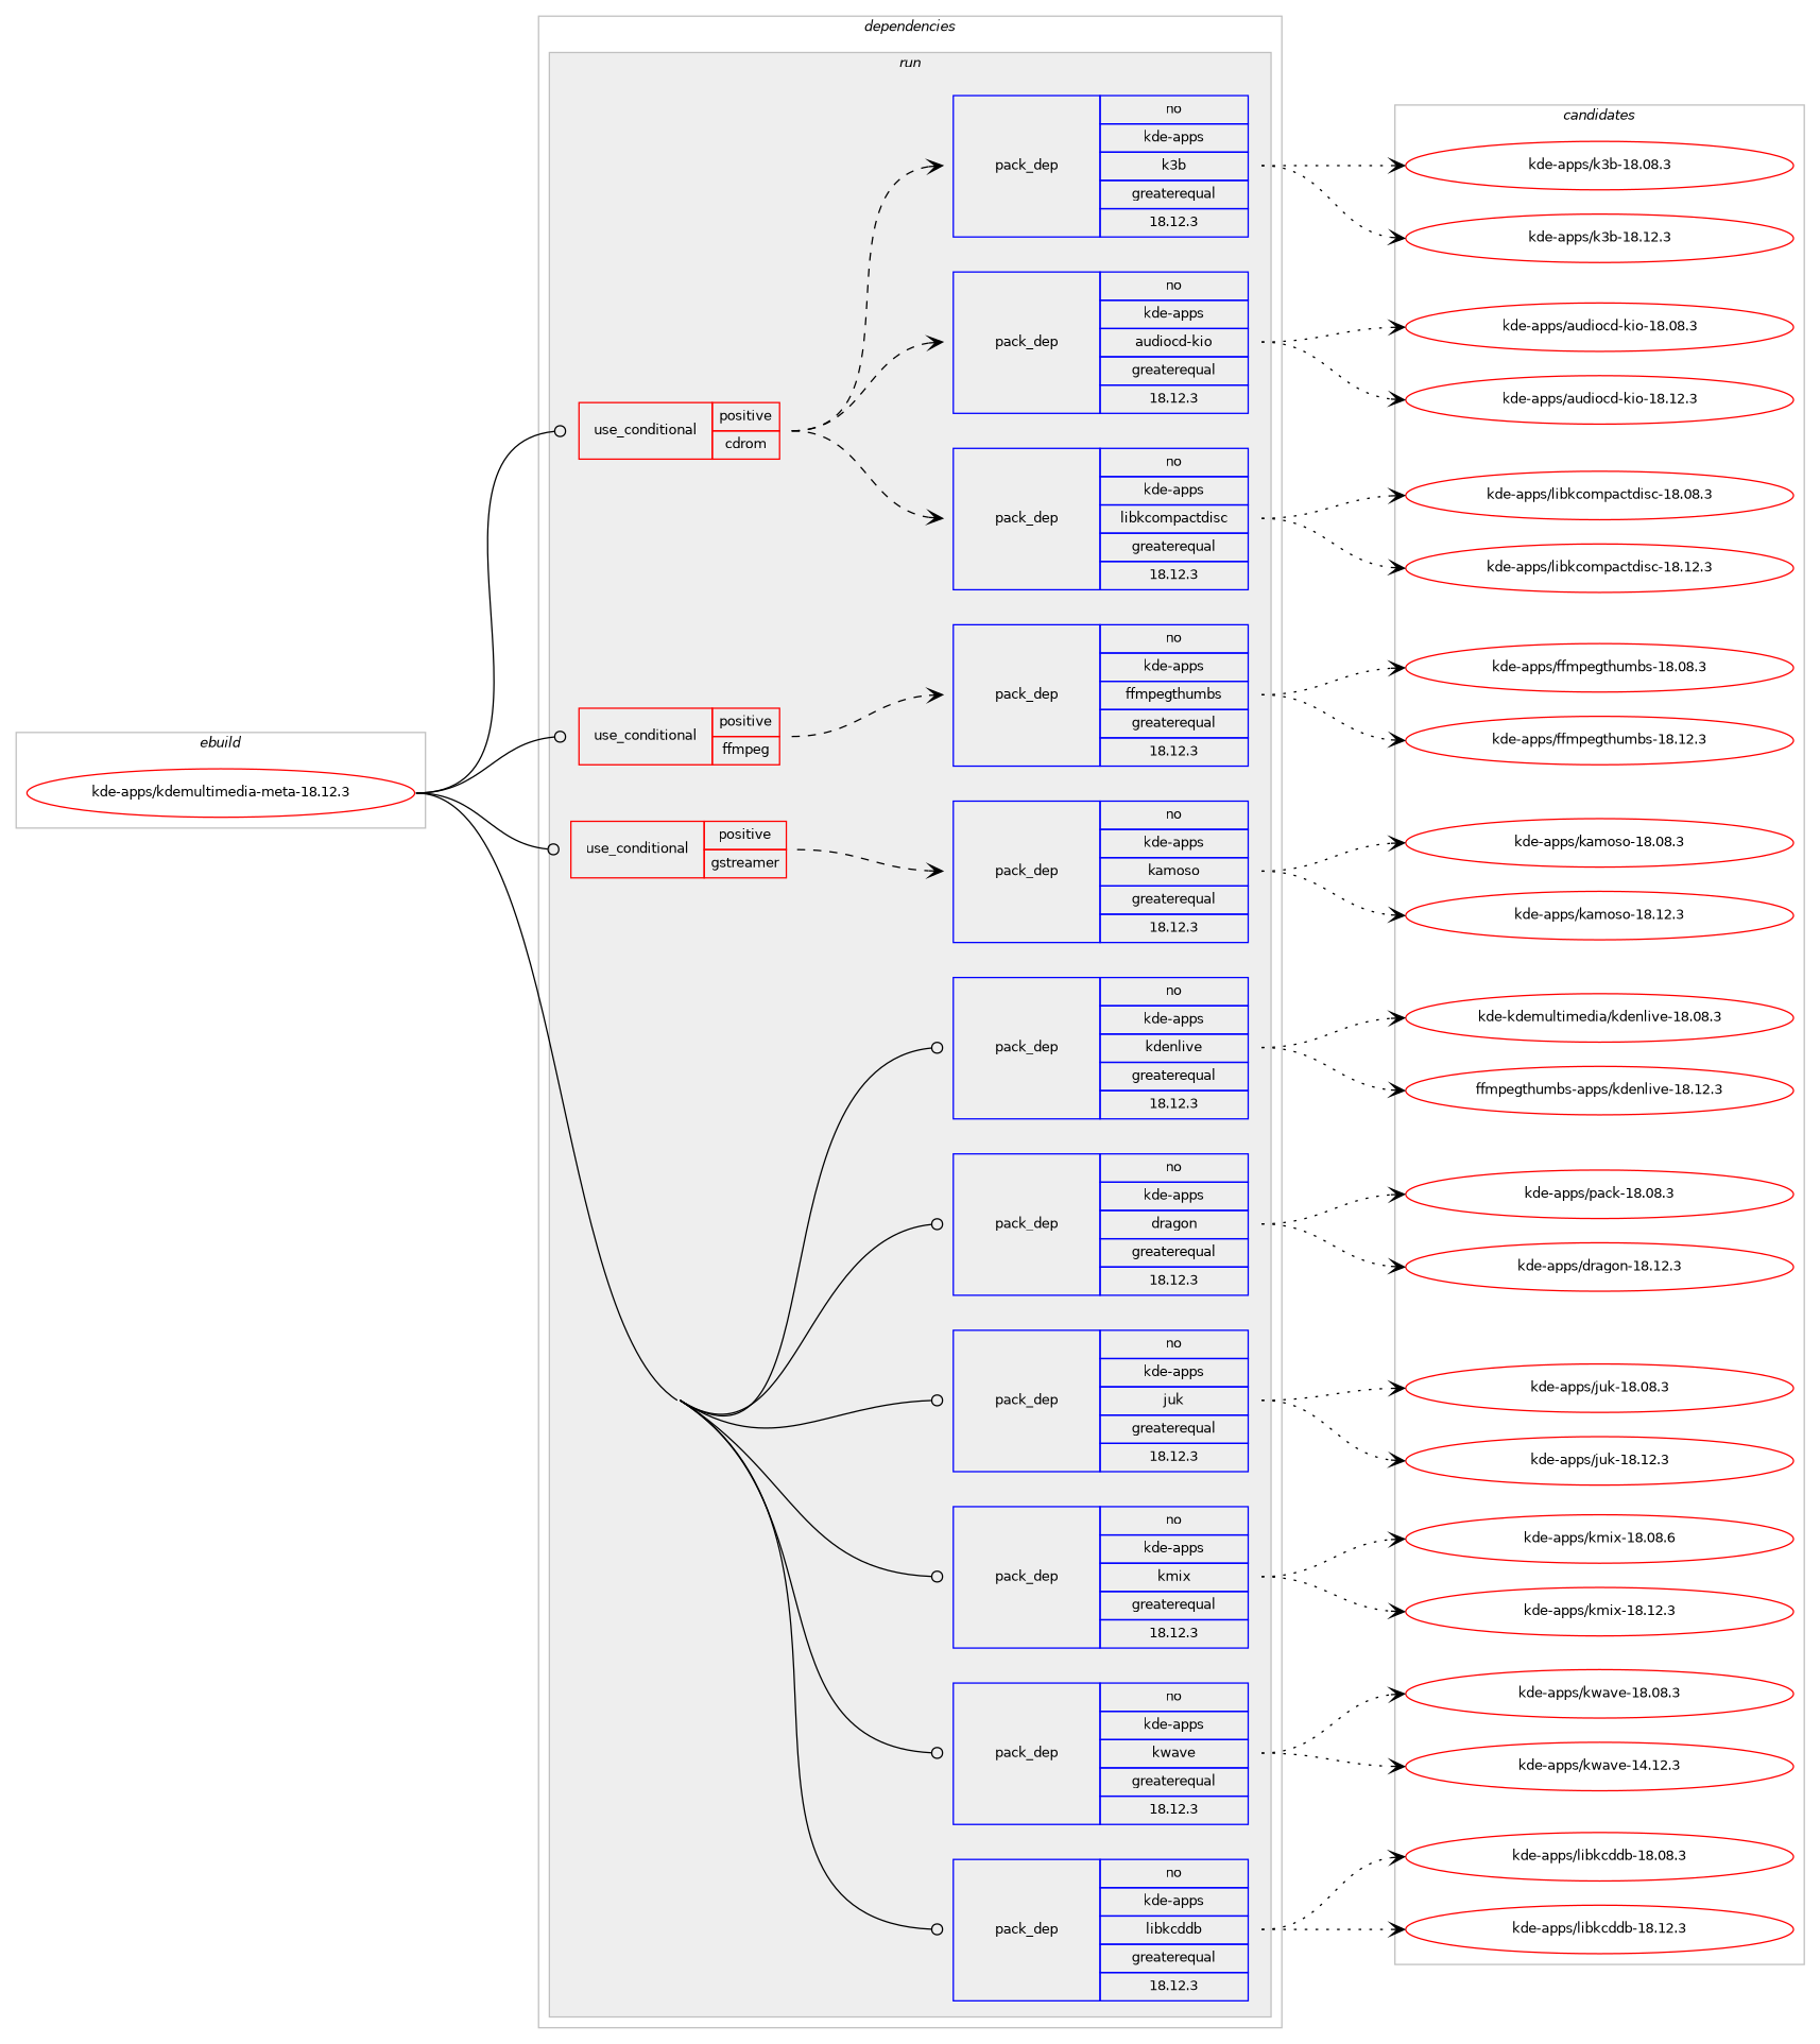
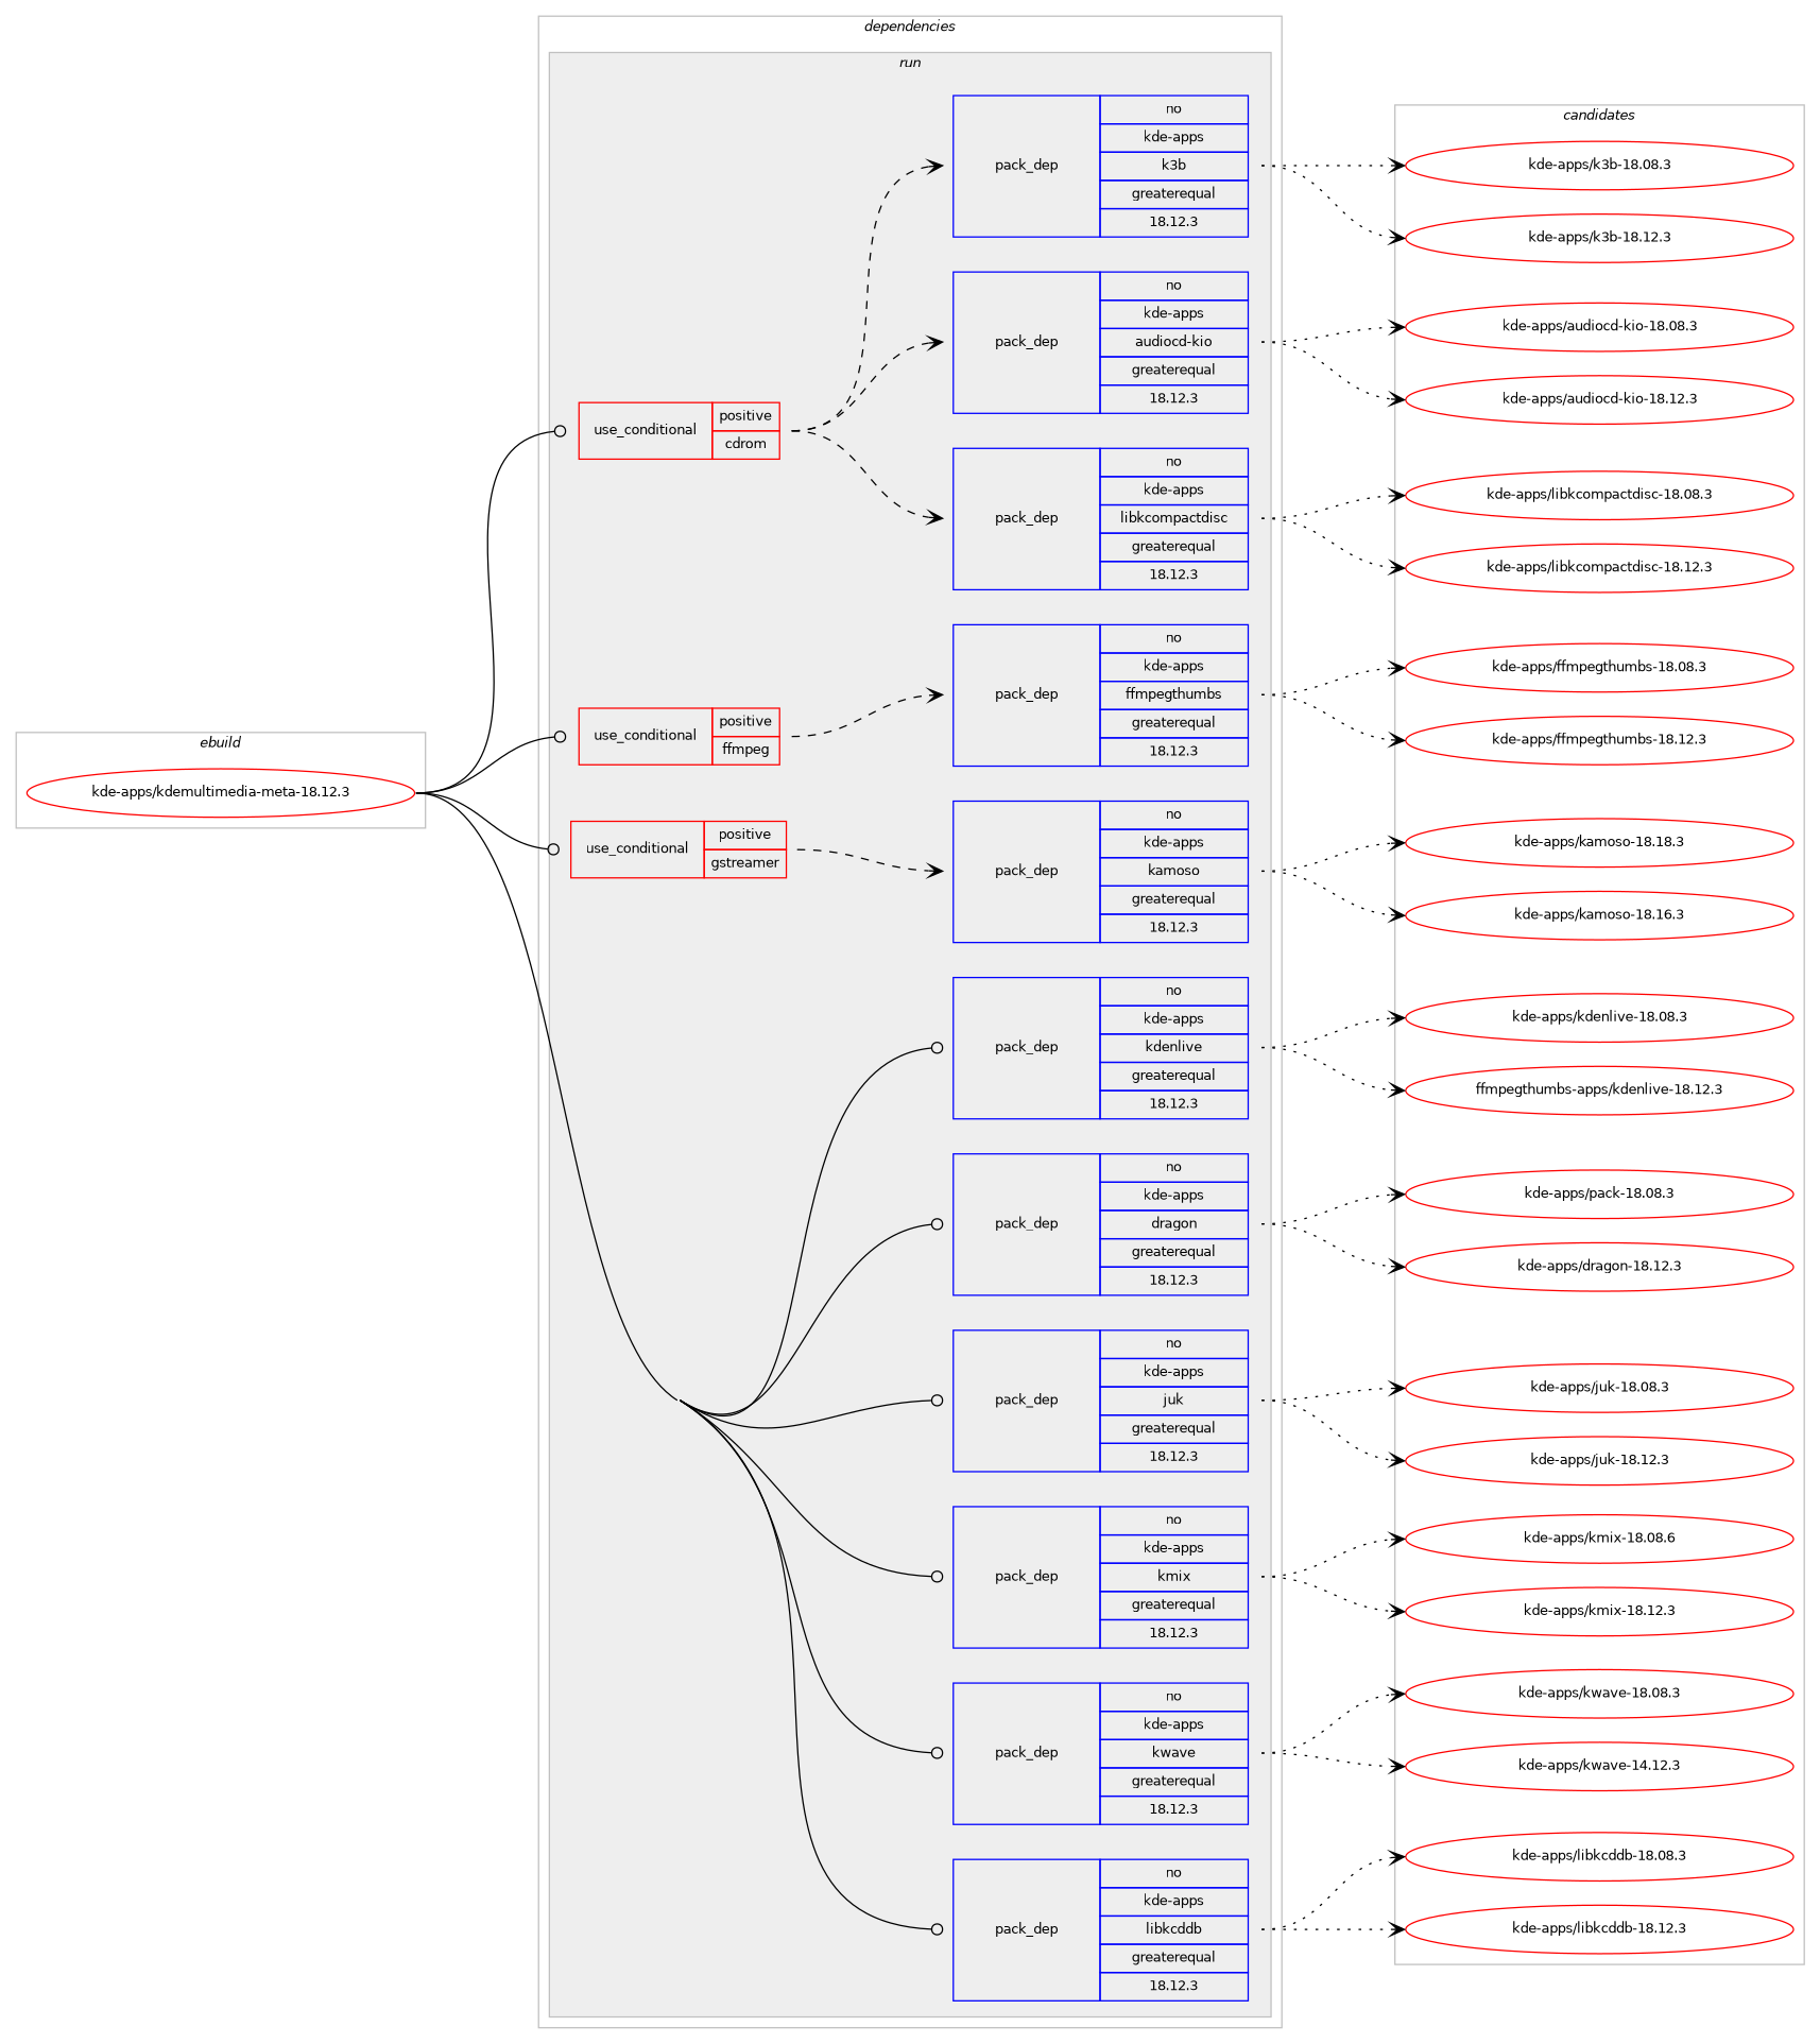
  digraph {
    compound=true
    concentrate=true
    fontname=Helvetica
    fontsize=10
    newrank=true
    rankdir=LR
    ranksep=1.5
    node [color=red fontname=Helvetica fontsize=10]
    edge [arrowhead=vee headport=w style=dotted tailport=e weight=100]
    n1 [label="kde-apps/kdemultimedia-meta-18.12.3" width=4]
    n2 [color=blue label=<<TABLE BORDER="0" CELLBORDER="1" CELLSPACING="0" CELLPADDING="4" WIDTH="220"><TR><TD ROWSPAN="6" CELLPADDING="30">pack_dep</TD></TR><TR><TD WIDTH="110">no</TD></TR><TR><TD>kde-apps</TD></TR><TR><TD>libkcompactdisc</TD></TR><TR><TD>greaterequal</TD></TR><TR><TD>18.12.3</TD></TR></TABLE>> shape=none]
    n3 [color=blue label=<<TABLE BORDER="0" CELLBORDER="1" CELLSPACING="0" CELLPADDING="4" WIDTH="220"><TR><TD ROWSPAN="6" CELLPADDING="30">pack_dep</TD></TR><TR><TD WIDTH="110">no</TD></TR><TR><TD>kde-apps</TD></TR><TR><TD>audiocd-kio</TD></TR><TR><TD>greaterequal</TD></TR><TR><TD>18.12.3</TD></TR></TABLE>> shape=none]
    n4 [color=blue label=<<TABLE BORDER="0" CELLBORDER="1" CELLSPACING="0" CELLPADDING="4" WIDTH="220"><TR><TD ROWSPAN="6" CELLPADDING="30">pack_dep</TD></TR><TR><TD WIDTH="110">no</TD></TR><TR><TD>kde-apps</TD></TR><TR><TD>k3b</TD></TR><TR><TD>greaterequal</TD></TR><TR><TD>18.12.3</TD></TR></TABLE>> shape=none]
    n5 [label=<<TABLE BORDER="0" CELLBORDER="1" CELLSPACING="0" CELLPADDING="4"><TR><TD ROWSPAN="3" CELLPADDING="10">use_conditional</TD></TR><TR><TD>positive</TD></TR><TR><TD>cdrom</TD></TR></TABLE>> shape=none]
    n6 [color=blue label=<<TABLE BORDER="0" CELLBORDER="1" CELLSPACING="0" CELLPADDING="4" WIDTH="220"><TR><TD ROWSPAN="6" CELLPADDING="30">pack_dep</TD></TR><TR><TD WIDTH="110">no</TD></TR><TR><TD>kde-apps</TD></TR><TR><TD>ffmpegthumbs</TD></TR><TR><TD>greaterequal</TD></TR><TR><TD>18.12.3</TD></TR></TABLE>> shape=none]
    n7 [label=<<TABLE BORDER="0" CELLBORDER="1" CELLSPACING="0" CELLPADDING="4"><TR><TD ROWSPAN="3" CELLPADDING="10">use_conditional</TD></TR><TR><TD>positive</TD></TR><TR><TD>ffmpeg</TD></TR></TABLE>> shape=none]
    n8 [color=blue label=<<TABLE BORDER="0" CELLBORDER="1" CELLSPACING="0" CELLPADDING="4" WIDTH="220"><TR><TD ROWSPAN="6" CELLPADDING="30">pack_dep</TD></TR><TR><TD WIDTH="110">no</TD></TR><TR><TD>kde-apps</TD></TR><TR><TD>kamoso</TD></TR><TR><TD>greaterequal</TD></TR><TR><TD>18.12.3</TD></TR></TABLE>> shape=none]
    n9 [label=<<TABLE BORDER="0" CELLBORDER="1" CELLSPACING="0" CELLPADDING="4"><TR><TD ROWSPAN="3" CELLPADDING="10">use_conditional</TD></TR><TR><TD>positive</TD></TR><TR><TD>gstreamer</TD></TR></TABLE>> shape=none]
    n10 [color=blue label=<<TABLE BORDER="0" CELLBORDER="1" CELLSPACING="0" CELLPADDING="4" WIDTH="220"><TR><TD ROWSPAN="6" CELLPADDING="30">pack_dep</TD></TR><TR><TD WIDTH="110">no</TD></TR><TR><TD>kde-apps</TD></TR><TR><TD>kdenlive</TD></TR><TR><TD>greaterequal</TD></TR><TR><TD>18.12.3</TD></TR></TABLE>> shape=none]
    n11 [color=blue label=<<TABLE BORDER="0" CELLBORDER="1" CELLSPACING="0" CELLPADDING="4" WIDTH="220"><TR><TD ROWSPAN="6" CELLPADDING="30">pack_dep</TD></TR><TR><TD WIDTH="110">no</TD></TR><TR><TD>kde-apps</TD></TR><TR><TD>dragon</TD></TR><TR><TD>greaterequal</TD></TR><TR><TD>18.12.3</TD></TR></TABLE>> shape=none]
    n12 [color=blue label=<<TABLE BORDER="0" CELLBORDER="1" CELLSPACING="0" CELLPADDING="4" WIDTH="220"><TR><TD ROWSPAN="6" CELLPADDING="30">pack_dep</TD></TR><TR><TD WIDTH="110">no</TD></TR><TR><TD>kde-apps</TD></TR><TR><TD>juk</TD></TR><TR><TD>greaterequal</TD></TR><TR><TD>18.12.3</TD></TR></TABLE>> shape=none]
    n13 [color=blue label=<<TABLE BORDER="0" CELLBORDER="1" CELLSPACING="0" CELLPADDING="4" WIDTH="220"><TR><TD ROWSPAN="6" CELLPADDING="30">pack_dep</TD></TR><TR><TD WIDTH="110">no</TD></TR><TR><TD>kde-apps</TD></TR><TR><TD>kmix</TD></TR><TR><TD>greaterequal</TD></TR><TR><TD>18.12.3</TD></TR></TABLE>> shape=none]
    n14 [color=blue label=<<TABLE BORDER="0" CELLBORDER="1" CELLSPACING="0" CELLPADDING="4" WIDTH="220"><TR><TD ROWSPAN="6" CELLPADDING="30">pack_dep</TD></TR><TR><TD WIDTH="110">no</TD></TR><TR><TD>kde-apps</TD></TR><TR><TD>kwave</TD></TR><TR><TD>greaterequal</TD></TR><TR><TD>18.12.3</TD></TR></TABLE>> shape=none]
    n15 [color=blue label=<<TABLE BORDER="0" CELLBORDER="1" CELLSPACING="0" CELLPADDING="4" WIDTH="220"><TR><TD ROWSPAN="6" CELLPADDING="30">pack_dep</TD></TR><TR><TD WIDTH="110">no</TD></TR><TR><TD>kde-apps</TD></TR><TR><TD>libkcddb</TD></TR><TR><TD>greaterequal</TD></TR><TR><TD>18.12.3</TD></TR></TABLE>> shape=none]
    n16 [label="kde-apps/audiocd-kio-18.08.3" width=4]
    n17 [label="kde-apps/audiocd-kio-18.12.3" width=4]
    n18 [label="kde-apps/k3b-18.08.3" width=4]
    n19 [label="kde-apps/k3b-18.12.3" width=4]
    n20 [label="kde-apps/libkcompactdisc-18.08.3" width=4]
    n21 [label="kde-apps/libkcompactdisc-18.12.3" width=4]
    n22 [label="kde-apps/ffmpegthumbs-18.08.3" width=4]
    n23 [label="kde-apps/ffmpegthumbs-18.12.3" width=4]
-   n24 [label="kde-apps/kamoso-18.08.3" width=4]
-   n25 [label="kde-apps/kamoso-18.12.3" width=4]
+   n24 [label="kde-apps/kamoso-18.18.3" width=4]
+   n25 [label="kde-apps/kamoso-18.16.3" width=4]
    n26 [label="kde-apps/pack-18.08.3" width=4]
    n27 [label="kde-apps/dragon-18.12.3" width=4]
    n28 [label="kde-apps/juk-18.08.3" width=4]
    n29 [label="kde-apps/juk-18.12.3" width=4]
-   n30 [label="kde-kdemultimedia/kdenlive-18.08.3" width=4]
+   n30 [label="kde-apps/kdenlive-18.08.3" width=4]
    n31 [label="ffmpegthumbs-apps/kdenlive-18.12.3" width=4]
    n32 [label="kde-apps/kmix-18.08.6" width=4]
    n33 [label="kde-apps/kmix-18.12.3" width=4]
    n34 [label="kde-apps/kwave-18.08.3" width=4]
    n35 [label="kde-apps/kwave-14.12.3" width=4]
    n36 [label="kde-apps/libkcddb-18.08.3" width=4]
    n37 [label="kde-apps/libkcddb-18.12.3" width=4]
    subgraph cluster_1 {
      color=gray
      label=<<i>ebuild</i>>
      rank=same
      n1
    }
    subgraph cluster_2 {
      color=gray
      label=<<i>dependencies</i>>
      subgraph cluster_3 {
        color=gray
        fillcolor="#eeeeee"
        label=<<i>compile</i>>
        style=filled
      }
      subgraph cluster_4 {
        color=gray
        fillcolor="#eeeeee"
        label=<<i>compile and run</i>>
        style=filled
      }
      subgraph cluster_5 {
        color=gray
        fillcolor="#eeeeee"
        label=<<i>run</i>>
        style=filled
        subgraph sub_6 {
          color=gray
          fillcolor="#eeeeee"
          label=<<i>run</i>>
          style=filled
          n5
          subgraph sub_7 {
            color=gray
            fillcolor="#eeeeee"
            label=<<i>run</i>>
            style=filled
            n2
          }
          subgraph sub_8 {
            color=gray
            fillcolor="#eeeeee"
            label=<<i>run</i>>
            style=filled
            n3
          }
          subgraph sub_9 {
            color=gray
            fillcolor="#eeeeee"
            label=<<i>run</i>>
            style=filled
            n4
          }
        }
        subgraph sub_10 {
          color=gray
          fillcolor="#eeeeee"
          label=<<i>run</i>>
          style=filled
          n7
          subgraph sub_11 {
            color=gray
            fillcolor="#eeeeee"
            label=<<i>run</i>>
            style=filled
            n6
          }
        }
        subgraph sub_12 {
          color=gray
          fillcolor="#eeeeee"
          label=<<i>run</i>>
          style=filled
          n9
          subgraph sub_13 {
            color=gray
            fillcolor="#eeeeee"
            label=<<i>run</i>>
            style=filled
            n8
          }
        }
        subgraph sub_14 {
          color=gray
          fillcolor="#eeeeee"
          label=<<i>run</i>>
          style=filled
          n10
        }
        subgraph sub_15 {
          color=gray
          fillcolor="#eeeeee"
          label=<<i>run</i>>
          style=filled
          n11
        }
        subgraph sub_16 {
          color=gray
          fillcolor="#eeeeee"
          label=<<i>run</i>>
          style=filled
          n12
        }
        subgraph sub_17 {
          color=gray
          fillcolor="#eeeeee"
          label=<<i>run</i>>
          style=filled
          n13
        }
        subgraph sub_18 {
          color=gray
          fillcolor="#eeeeee"
          label=<<i>run</i>>
          style=filled
          n14
        }
        subgraph sub_19 {
          color=gray
          fillcolor="#eeeeee"
          label=<<i>run</i>>
          style=filled
          n15
        }
      }
    }
    subgraph cluster_20 {
      color=gray
      label=<<i>candidates</i>>
      rank=same
      subgraph sub_21 {
        color=black
        label=<<i>candidates</i>>
        nodesep=1
        rank=same
        n16
        n17
      }
      subgraph sub_22 {
        color=black
        label=<<i>candidates</i>>
        nodesep=1
        rank=same
        n18
        n19
      }
      subgraph sub_23 {
        color=black
        label=<<i>candidates</i>>
        nodesep=1
        rank=same
        n20
        n21
      }
      subgraph sub_24 {
        color=black
        label=<<i>candidates</i>>
        nodesep=1
        rank=same
        n22
        n23
      }
      subgraph sub_25 {
        color=black
        label=<<i>candidates</i>>
        nodesep=1
        rank=same
        n24
        n25
      }
      subgraph sub_26 {
        color=black
        label=<<i>candidates</i>>
        nodesep=1
        rank=same
        n26
        n27
      }
      subgraph sub_27 {
        color=black
        label=<<i>candidates</i>>
        nodesep=1
        rank=same
        n28
        n29
      }
      subgraph sub_28 {
        color=black
        label=<<i>candidates</i>>
        nodesep=1
        rank=same
        n30
        n31
      }
      subgraph sub_29 {
        color=black
        label=<<i>candidates</i>>
        nodesep=1
        rank=same
        n32
        n33
      }
      subgraph sub_30 {
        color=black
        label=<<i>candidates</i>>
        nodesep=1
        rank=same
        n34
        n35
      }
      subgraph sub_31 {
        color=black
        label=<<i>candidates</i>>
        nodesep=1
        rank=same
        n36
        n37
      }
    }
    n1 -> n5 [arrowhead=odot style=solid weight=20]
    n1 -> n7 [arrowhead=odot style=solid weight=20]
    n1 -> n9 [arrowhead=odot style=solid weight=20]
    n1 -> n10 [arrowhead=odot style=solid weight=20]
    n1 -> n11 [arrowhead=odot style=solid weight=20]
    n1 -> n12 [arrowhead=odot style=solid weight=20]
    n1 -> n13 [arrowhead=odot style=solid weight=20]
    n1 -> n14 [arrowhead=odot style=solid weight=20]
    n1 -> n15 [arrowhead=odot style=solid weight=20]
    n2 -> n20
    n2 -> n21
    n3 -> n16
    n3 -> n17
    n4 -> n18
    n4 -> n19
    n5 -> n2 [style=dashed weight=20]
    n5 -> n3 [style=dashed weight=20]
    n5 -> n4 [style=dashed weight=20]
    n6 -> n22
    n6 -> n23
    n7 -> n6 [style=dashed weight=20]
    n8 -> n24
    n8 -> n25
    n9 -> n8 [style=dashed weight=20]
    n10 -> n30
    n10 -> n31
    n11 -> n26
    n11 -> n27
    n12 -> n28
    n12 -> n29
    n13 -> n32
    n13 -> n33
    n14 -> n34
    n14 -> n35
    n15 -> n36
    n15 -> n37
  }
